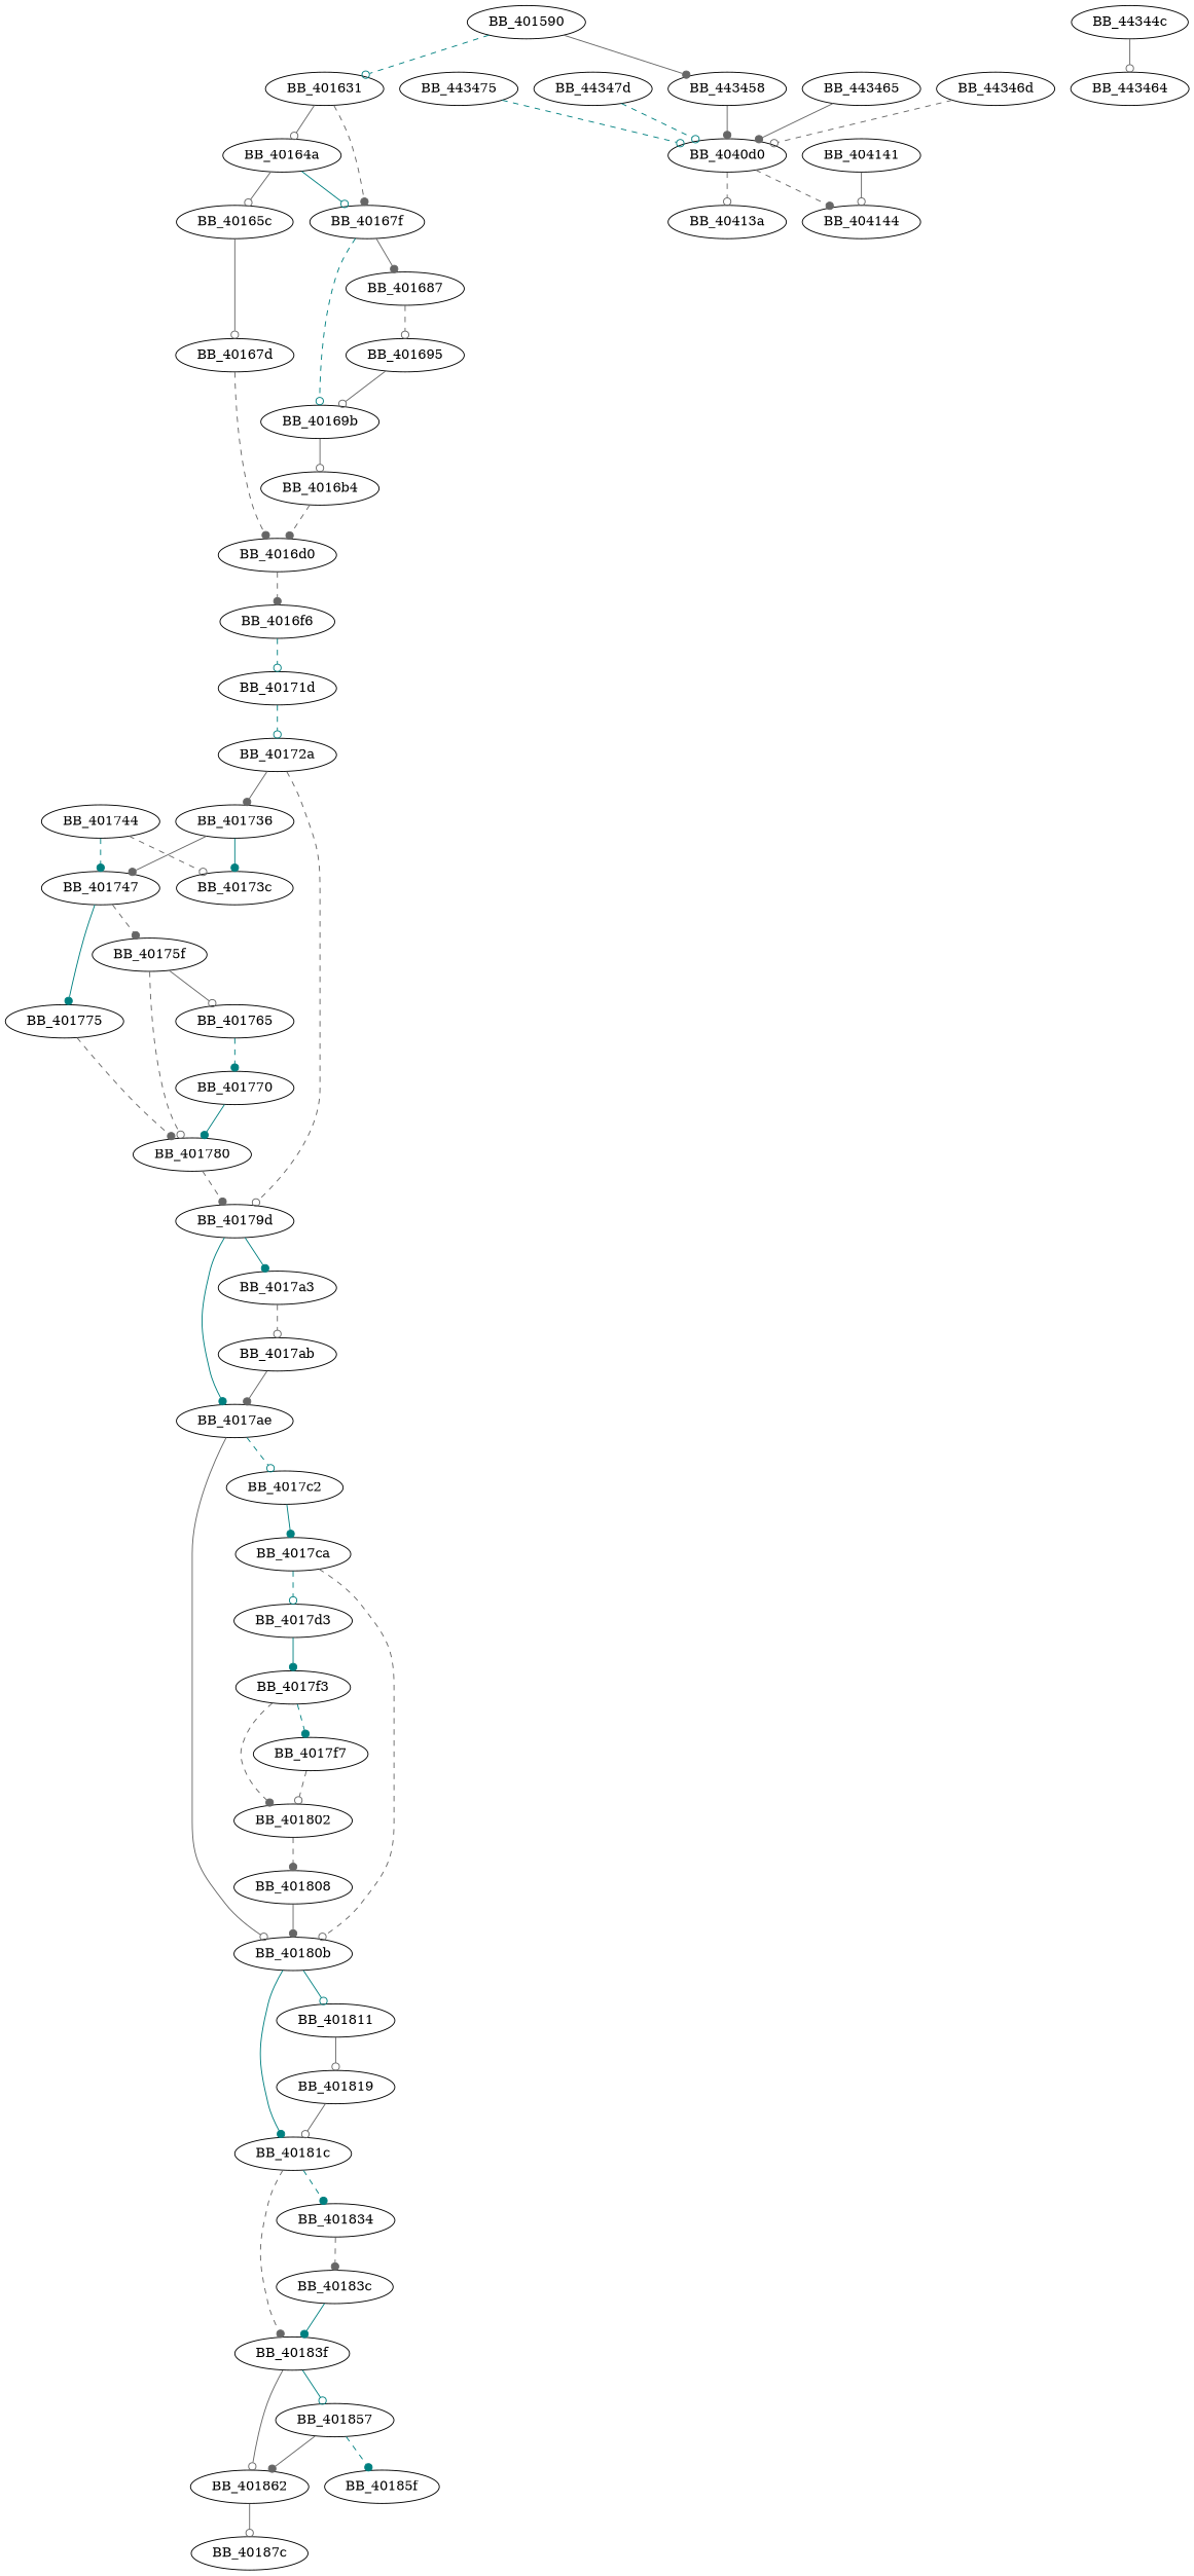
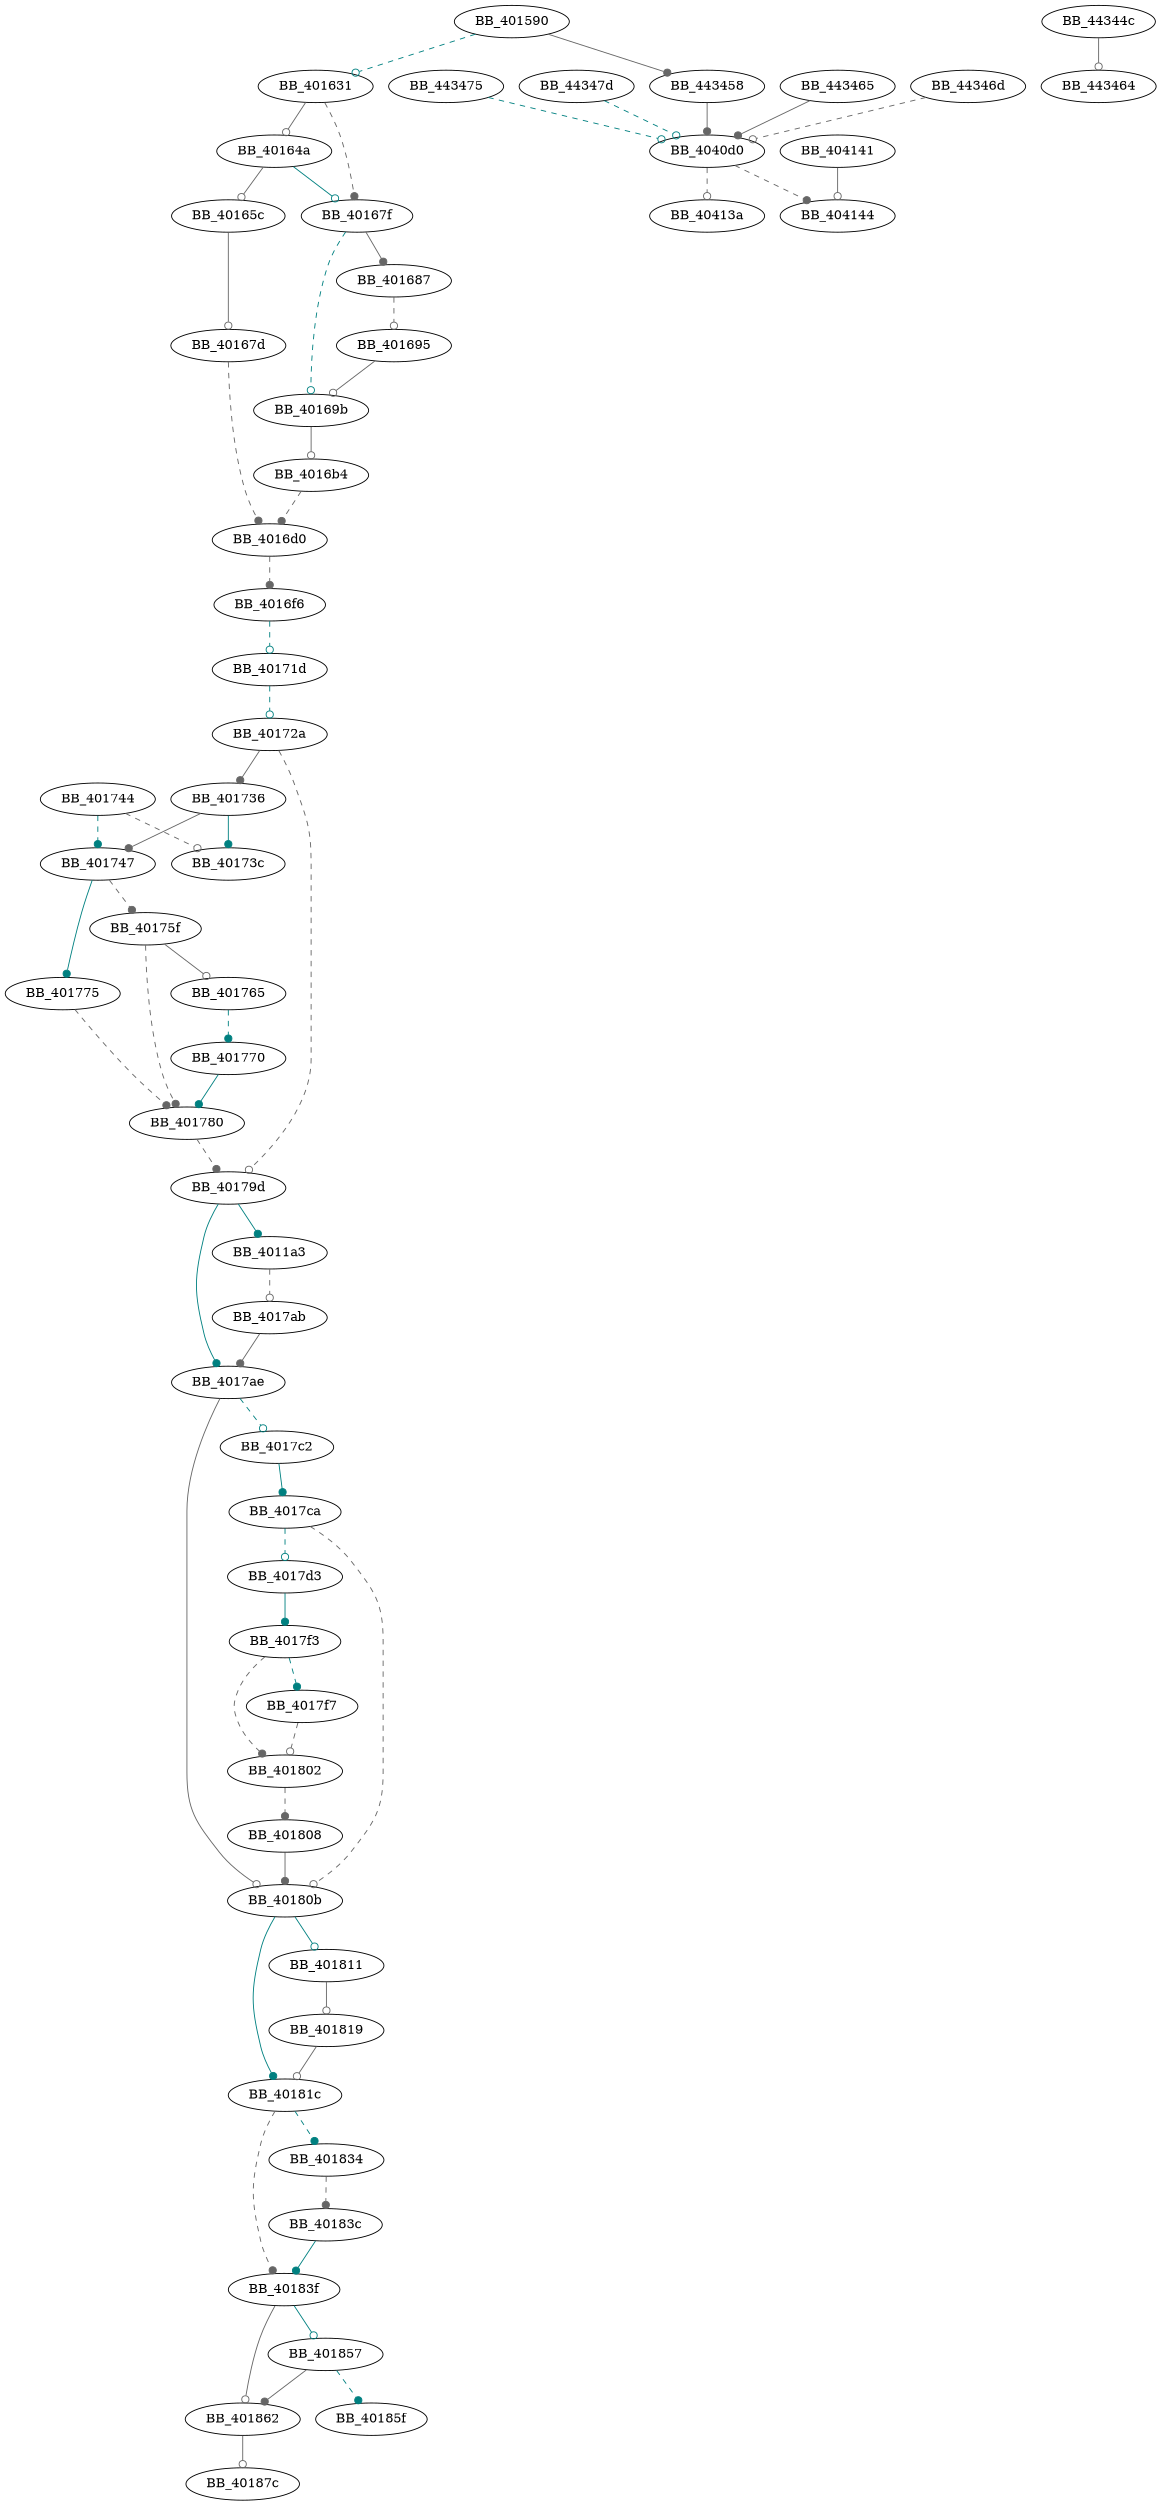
  digraph {
    edge [arrowhead=dot color=gray40 style=dashed]
    BB_401590
    BB_401631
    BB_443458
    BB_40164a
    BB_40167f
    BB_40165c
    BB_401687
    BB_40169b
    BB_40167d
    BB_401695
    BB_4016b4
    BB_4016d0
    BB_4016f6
    BB_40171d
    BB_40172a
    BB_401736
    BB_40179d
    BB_40173c
    BB_401747
-   BB_4017a3
+   BB_4017a3 [label=BB_4011a3]
    BB_4017ae
    BB_40175f
    BB_401775
    BB_4017ab
    BB_4017c2
    BB_40180b
    BB_401744
    BB_401765
    BB_401780
    BB_401770
    BB_4017ca
    BB_401811
    BB_40181c
    BB_4017d3
    BB_401819
    BB_401834
    BB_40183f
    BB_4017f3
    BB_4017f7
    BB_401802
    BB_401808
    BB_40183c
    BB_401857
    BB_401862
    BB_40185f
    BB_40187c
    BB_4040d0
    BB_40413a
    BB_404144
    BB_404141
    BB_44344c
    BB_443464
    BB_443465
    BB_44346d
    BB_443475
    BB_44347d
    BB_401590 -> BB_401631 [arrowhead=odot color=teal]
    BB_401590 -> BB_443458 [style=solid]
    BB_401631 -> BB_40164a [arrowhead=odot style=solid]
    BB_401631 -> BB_40167f
    BB_443458 -> BB_4040d0 [style=solid]
    BB_40164a -> BB_40167f [arrowhead=odot color=teal style=solid]
    BB_40164a -> BB_40165c [arrowhead=odot style=solid]
    BB_40167f -> BB_401687 [style=solid]
    BB_40167f -> BB_40169b [arrowhead=odot color=teal]
    BB_40165c -> BB_40167d [arrowhead=odot style=solid]
    BB_401687 -> BB_401695 [arrowhead=odot]
    BB_40169b -> BB_4016b4 [arrowhead=odot style=solid]
    BB_40167d -> BB_4016d0
    BB_401695 -> BB_40169b [arrowhead=odot style=solid]
    BB_4016b4 -> BB_4016d0
    BB_4016d0 -> BB_4016f6
    BB_4016f6 -> BB_40171d [arrowhead=odot color=teal]
    BB_40171d -> BB_40172a [arrowhead=odot color=teal]
    BB_40172a -> BB_401736 [style=solid]
    BB_40172a -> BB_40179d [arrowhead=odot]
    BB_401736 -> BB_40173c [color=teal style=solid]
    BB_401736 -> BB_401747 [style=solid]
    BB_40179d -> BB_4017a3 [color=teal style=solid]
    BB_40179d -> BB_4017ae [color=teal style=solid]
    BB_401747 -> BB_40175f
    BB_401747 -> BB_401775 [color=teal style=solid]
    BB_4017a3 -> BB_4017ab [arrowhead=odot]
    BB_4017ae -> BB_4017c2 [arrowhead=odot color=teal]
    BB_4017ae -> BB_40180b [arrowhead=odot style=solid]
    BB_40175f -> BB_401765 [arrowhead=odot style=solid]
-   BB_40175f -> BB_401780 [arrowhead=odot]
+   BB_40175f -> BB_401780
    BB_401775 -> BB_401780
    BB_4017ab -> BB_4017ae [style=solid]
    BB_4017c2 -> BB_4017ca [color=teal style=solid]
    BB_40180b -> BB_401811 [arrowhead=odot color=teal style=solid]
    BB_40180b -> BB_40181c [color=teal style=solid]
    BB_401744 -> BB_40173c [arrowhead=odot]
    BB_401744 -> BB_401747 [color=teal]
    BB_401765 -> BB_401770 [color=teal]
    BB_401780 -> BB_40179d
    BB_401770 -> BB_401780 [color=teal style=solid]
    BB_4017ca -> BB_40180b [arrowhead=odot]
    BB_4017ca -> BB_4017d3 [arrowhead=odot color=teal]
    BB_401811 -> BB_401819 [arrowhead=odot style=solid]
    BB_40181c -> BB_401834 [color=teal]
    BB_40181c -> BB_40183f
    BB_4017d3 -> BB_4017f3 [color=teal style=solid]
    BB_401819 -> BB_40181c [arrowhead=odot style=solid]
    BB_401834 -> BB_40183c
    BB_40183f -> BB_401857 [arrowhead=odot color=teal style=solid]
    BB_40183f -> BB_401862 [arrowhead=odot style=solid]
    BB_4017f3 -> BB_4017f7 [color=teal]
    BB_4017f3 -> BB_401802
    BB_4017f7 -> BB_401802 [arrowhead=odot]
    BB_401802 -> BB_401808
    BB_401808 -> BB_40180b [style=solid]
    BB_40183c -> BB_40183f [color=teal style=solid]
    BB_401857 -> BB_401862 [style=solid]
    BB_401857 -> BB_40185f [color=teal]
    BB_401862 -> BB_40187c [arrowhead=odot style=solid]
    BB_4040d0 -> BB_40413a [arrowhead=odot]
    BB_4040d0 -> BB_404144
    BB_404141 -> BB_404144 [arrowhead=odot style=solid]
    BB_44344c -> BB_443464 [arrowhead=odot style=solid]
    BB_443465 -> BB_4040d0 [style=solid]
    BB_44346d -> BB_4040d0 [arrowhead=odot]
    BB_443475 -> BB_4040d0 [arrowhead=odot color=teal]
    BB_44347d -> BB_4040d0 [arrowhead=odot color=teal]
  }
